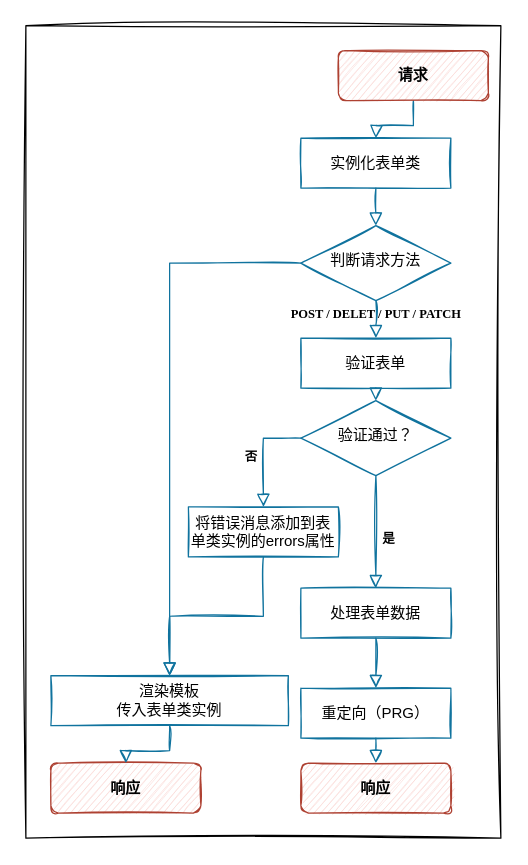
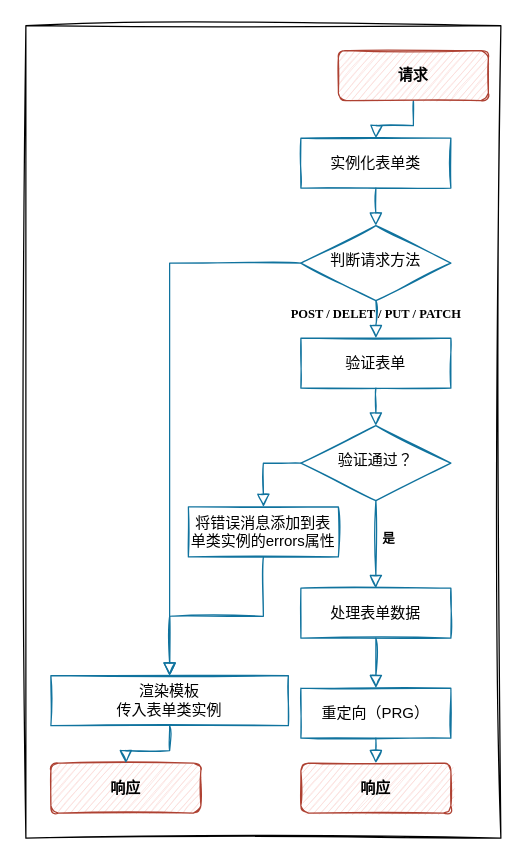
  <mxCell id="0" />
  <mxCell id="1" parent="0" />
  <mxCell id="2" value="" style="whiteSpace=wrap;html=1;rounded=0;shadow=0;glass=0;sketch=1;hachureGap=4;jiggle=2;fontFamily=Architects Daughter;fontSource=https%3A%2F%2Ffonts.googleapis.com%2Fcss%3Ffamily%3DArchitects%2BDaughter;fontSize=20;fillColor=none;" parent="1" vertex="1"><mxGeometry x="20" y="20" width="380" height="650" as="geometry" /></mxCell>
  <mxCell id="3" value="" style="rounded=0;html=1;jettySize=auto;orthogonalLoop=1;fontSize=11;endArrow=block;endFill=0;endSize=8;strokeWidth=1;shadow=0;labelBackgroundColor=none;edgeStyle=orthogonalEdgeStyle;sketch=1;fillColor=#b1ddf0;strokeColor=#10739e;" parent="1" source="4" edge="1"><mxGeometry relative="1" as="geometry"><mxPoint x="300" y="110" as="targetPoint" /></mxGeometry></mxCell>
  <mxCell id="4" value="请求" style="rounded=1;whiteSpace=wrap;html=1;fontSize=12;glass=0;strokeWidth=1;shadow=0;sketch=1;fontStyle=1;fillColor=#fad9d5;strokeColor=#ae4132;" parent="1" vertex="1"><mxGeometry x="270" y="40" width="120" height="40" as="geometry" /></mxCell>
  <mxCell id="5" value="实例化表单类" style="rounded=0;whiteSpace=wrap;html=1;fontSize=12;glass=0;strokeWidth=1;shadow=0;sketch=1;fillColor=none;strokeColor=#10739e;" vertex="1" parent="1"><mxGeometry x="240" y="110" width="120" height="40" as="geometry" /></mxCell>
  <mxCell id="6" value="判断请求方法" style="rhombus;whiteSpace=wrap;html=1;shadow=0;fontFamily=Helvetica;fontSize=12;align=center;strokeWidth=1;spacing=6;spacingTop=-4;sketch=1;fillColor=none;strokeColor=#10739e;" vertex="1" parent="1"><mxGeometry x="240" y="180" width="120" height="60" as="geometry" /></mxCell>
  <mxCell id="7" value="" style="rounded=0;html=1;jettySize=auto;orthogonalLoop=1;fontSize=11;endArrow=block;endFill=0;endSize=8;strokeWidth=1;shadow=0;labelBackgroundColor=none;edgeStyle=orthogonalEdgeStyle;sketch=1;fillColor=#b1ddf0;strokeColor=#10739e;exitX=0.5;exitY=1;exitDx=0;exitDy=0;entryX=0.5;entryY=0;entryDx=0;entryDy=0;" edge="1" parent="1" source="5" target="6"><mxGeometry relative="1" as="geometry"><mxPoint x="309.957" y="90" as="sourcePoint" /><mxPoint x="310" y="120" as="targetPoint" /></mxGeometry></mxCell>
  <mxCell id="8" value="验证表单" style="rounded=0;whiteSpace=wrap;html=1;fontSize=12;glass=0;strokeWidth=1;shadow=0;sketch=1;fillColor=none;strokeColor=#10739e;" vertex="1" parent="1"><mxGeometry x="240" y="270" width="120" height="40" as="geometry" /></mxCell>
  <mxCell id="9" value="" style="rounded=0;html=1;jettySize=auto;orthogonalLoop=1;fontSize=11;endArrow=block;endFill=0;endSize=8;strokeWidth=1;shadow=0;labelBackgroundColor=none;edgeStyle=orthogonalEdgeStyle;sketch=1;fillColor=#b1ddf0;strokeColor=#10739e;exitX=0.5;exitY=1;exitDx=0;exitDy=0;entryX=0.5;entryY=0;entryDx=0;entryDy=0;" edge="1" parent="1" source="6" target="8"><mxGeometry relative="1" as="geometry"><mxPoint x="310" y="160" as="sourcePoint" /><mxPoint x="310" y="190" as="targetPoint" /></mxGeometry></mxCell>
  <mxCell id="10" value="POST / DELET / PUT / PATCH" style="text;html=1;align=center;verticalAlign=middle;resizable=0;points=[];autosize=1;strokeColor=none;fillColor=none;fontFamily=Comic Sans MS;fontSize=10;fontStyle=1;spacing=0;" vertex="1" parent="1"><mxGeometry x="215" y="240" width="170" height="20" as="geometry" /></mxCell>
- <mxCell id="11" value="验证通过？" style="rhombus;whiteSpace=wrap;html=1;shadow=0;fontFamily=Helvetica;fontSize=12;align=center;strokeWidth=1;spacing=6;spacingTop=-4;sketch=1;fillColor=none;strokeColor=#10739e;" vertex="1" parent="1"><mxGeometry x="240" y="320" width="120" height="60" as="geometry" /></mxCell>
+ <mxCell id="11" value="验证通过？" style="rhombus;whiteSpace=wrap;html=1;shadow=0;fontFamily=Helvetica;fontSize=12;align=center;strokeWidth=1;spacing=6;spacingTop=-4;sketch=1;fillColor=none;strokeColor=#10739e;" vertex="1" parent="1"><mxGeometry x="240" y="340" width="120" height="60" as="geometry" /></mxCell>
  <mxCell id="12" value="" style="rounded=0;html=1;jettySize=auto;orthogonalLoop=1;fontSize=11;endArrow=block;endFill=0;endSize=8;strokeWidth=1;shadow=0;labelBackgroundColor=none;edgeStyle=orthogonalEdgeStyle;sketch=1;fillColor=#b1ddf0;strokeColor=#10739e;exitX=0.5;exitY=1;exitDx=0;exitDy=0;entryX=0.5;entryY=0;entryDx=0;entryDy=0;" edge="1" parent="1" source="8" target="11"><mxGeometry relative="1" as="geometry"><mxPoint x="310" y="160" as="sourcePoint" /><mxPoint x="310" y="190" as="targetPoint" /></mxGeometry></mxCell>
  <mxCell id="13" value="" style="rounded=0;html=1;jettySize=auto;orthogonalLoop=1;fontSize=11;endArrow=block;endFill=0;endSize=8;strokeWidth=1;shadow=0;labelBackgroundColor=none;edgeStyle=orthogonalEdgeStyle;sketch=1;fillColor=#b1ddf0;strokeColor=#10739e;exitX=0;exitY=0.5;exitDx=0;exitDy=0;entryX=0.5;entryY=0;entryDx=0;entryDy=0;" edge="1" parent="1" source="11" target="17"><mxGeometry relative="1" as="geometry"><mxPoint x="310" y="320" as="sourcePoint" /><mxPoint x="310" y="350" as="targetPoint" /></mxGeometry></mxCell>
  <mxCell id="14" value="处理表单数据" style="rounded=0;whiteSpace=wrap;html=1;fontSize=12;glass=0;strokeWidth=1;shadow=0;sketch=1;fillColor=none;strokeColor=#10739e;" vertex="1" parent="1"><mxGeometry x="240" y="470" width="120" height="40" as="geometry" /></mxCell>
  <mxCell id="15" value="" style="rounded=0;html=1;jettySize=auto;orthogonalLoop=1;fontSize=11;endArrow=block;endFill=0;endSize=8;strokeWidth=1;shadow=0;labelBackgroundColor=none;edgeStyle=orthogonalEdgeStyle;sketch=1;fillColor=#b1ddf0;strokeColor=#10739e;exitX=0.5;exitY=1;exitDx=0;exitDy=0;entryX=0.5;entryY=0;entryDx=0;entryDy=0;" edge="1" parent="1" source="11" target="14"><mxGeometry relative="1" as="geometry"><mxPoint x="320" y="330" as="sourcePoint" /><mxPoint x="320" y="360" as="targetPoint" /></mxGeometry></mxCell>
  <mxCell id="16" value="是" style="text;html=1;align=center;verticalAlign=middle;resizable=0;points=[];autosize=1;strokeColor=none;fillColor=none;fontSize=10;fontFamily=Comic Sans MS;fontStyle=1" vertex="1" parent="1"><mxGeometry x="295" y="415" width="30" height="30" as="geometry" /></mxCell>
  <mxCell id="17" value="将错误消息添加到表单类实例的errors属性" style="rounded=0;whiteSpace=wrap;html=1;fontSize=12;glass=0;strokeWidth=1;shadow=0;sketch=1;fillColor=none;strokeColor=#10739e;" vertex="1" parent="1"><mxGeometry x="150" y="405" width="120" height="40" as="geometry" /></mxCell>
- <mxCell id="18" value="否" style="text;html=1;align=center;verticalAlign=middle;resizable=0;points=[];autosize=1;strokeColor=none;fillColor=none;fontSize=10;fontFamily=Comic Sans MS;fontStyle=1" vertex="1" parent="1"><mxGeometry x="185" y="350" width="30" height="30" as="geometry" /></mxCell>
  <mxCell id="19" value="重定向（PRG）" style="rounded=0;whiteSpace=wrap;html=1;fontSize=12;glass=0;strokeWidth=1;shadow=0;sketch=1;fillColor=none;strokeColor=#10739e;" vertex="1" parent="1"><mxGeometry x="240" y="550" width="120" height="40" as="geometry" /></mxCell>
  <mxCell id="20" value="" style="rounded=0;html=1;jettySize=auto;orthogonalLoop=1;fontSize=11;endArrow=block;endFill=0;endSize=8;strokeWidth=1;shadow=0;labelBackgroundColor=none;edgeStyle=orthogonalEdgeStyle;sketch=1;fillColor=#b1ddf0;strokeColor=#10739e;exitX=0.5;exitY=1;exitDx=0;exitDy=0;entryX=0.5;entryY=0;entryDx=0;entryDy=0;" edge="1" parent="1" source="14" target="19"><mxGeometry relative="1" as="geometry"><mxPoint x="310" y="410" as="sourcePoint" /><mxPoint x="310" y="480" as="targetPoint" /></mxGeometry></mxCell>
  <mxCell id="21" value="响应" style="rounded=1;whiteSpace=wrap;html=1;fontSize=12;glass=0;strokeWidth=1;shadow=0;sketch=1;fontStyle=1;fillColor=#fad9d5;strokeColor=#ae4132;" vertex="1" parent="1"><mxGeometry x="240" y="610" width="120" height="40" as="geometry" /></mxCell>
  <mxCell id="22" value="" style="rounded=0;html=1;jettySize=auto;orthogonalLoop=1;fontSize=11;endArrow=block;endFill=0;endSize=8;strokeWidth=1;shadow=0;labelBackgroundColor=none;edgeStyle=orthogonalEdgeStyle;sketch=1;fillColor=#b1ddf0;strokeColor=#10739e;exitX=0.5;exitY=1;exitDx=0;exitDy=0;entryX=0.5;entryY=0;entryDx=0;entryDy=0;" edge="1" parent="1" source="19" target="21"><mxGeometry relative="1" as="geometry"><mxPoint x="310" y="520" as="sourcePoint" /><mxPoint x="310" y="550" as="targetPoint" /></mxGeometry></mxCell>
  <mxCell id="23" value="响应" style="rounded=1;whiteSpace=wrap;html=1;fontSize=12;glass=0;strokeWidth=1;shadow=0;sketch=1;fontStyle=1;fillColor=#fad9d5;strokeColor=#ae4132;" vertex="1" parent="1"><mxGeometry x="40" y="610" width="120" height="40" as="geometry" /></mxCell>
  <mxCell id="24" value="" style="rounded=0;html=1;jettySize=auto;orthogonalLoop=1;fontSize=11;endArrow=block;endFill=0;endSize=8;strokeWidth=1;shadow=0;labelBackgroundColor=none;edgeStyle=orthogonalEdgeStyle;sketch=1;fillColor=#b1ddf0;strokeColor=#10739e;exitX=0;exitY=0.5;exitDx=0;exitDy=0;entryX=0.5;entryY=0;entryDx=0;entryDy=0;" edge="1" parent="1" source="6" target="25"><mxGeometry relative="1" as="geometry"><mxPoint x="310" y="320" as="sourcePoint" /><mxPoint x="310" y="350" as="targetPoint" /></mxGeometry></mxCell>
  <mxCell id="25" value="&lt;div&gt;渲染模板&lt;/div&gt;&lt;div&gt;传入表单类实例&lt;/div&gt;" style="rounded=0;whiteSpace=wrap;html=1;fontSize=12;glass=0;strokeWidth=1;shadow=0;sketch=1;fillColor=none;strokeColor=#10739e;" vertex="1" parent="1"><mxGeometry x="40" y="540" width="190" height="40" as="geometry" /></mxCell>
  <mxCell id="26" value="" style="rounded=0;html=1;jettySize=auto;orthogonalLoop=1;fontSize=11;endArrow=block;endFill=0;endSize=8;strokeWidth=1;shadow=0;labelBackgroundColor=none;edgeStyle=orthogonalEdgeStyle;sketch=1;fillColor=#b1ddf0;strokeColor=#10739e;exitX=0.5;exitY=1;exitDx=0;exitDy=0;entryX=0.5;entryY=0;entryDx=0;entryDy=0;" edge="1" parent="1" source="17" target="25"><mxGeometry relative="1" as="geometry"><mxPoint x="310" y="410" as="sourcePoint" /><mxPoint x="310" y="480" as="targetPoint" /></mxGeometry></mxCell>
  <mxCell id="27" value="" style="rounded=0;html=1;jettySize=auto;orthogonalLoop=1;fontSize=11;endArrow=block;endFill=0;endSize=8;strokeWidth=1;shadow=0;labelBackgroundColor=none;edgeStyle=orthogonalEdgeStyle;sketch=1;fillColor=#b1ddf0;strokeColor=#10739e;exitX=0.5;exitY=1;exitDx=0;exitDy=0;entryX=0.5;entryY=0;entryDx=0;entryDy=0;" edge="1" parent="1" source="25" target="23"><mxGeometry relative="1" as="geometry"><mxPoint x="310" y="590" as="sourcePoint" /><mxPoint x="310" y="620" as="targetPoint" /></mxGeometry></mxCell>
